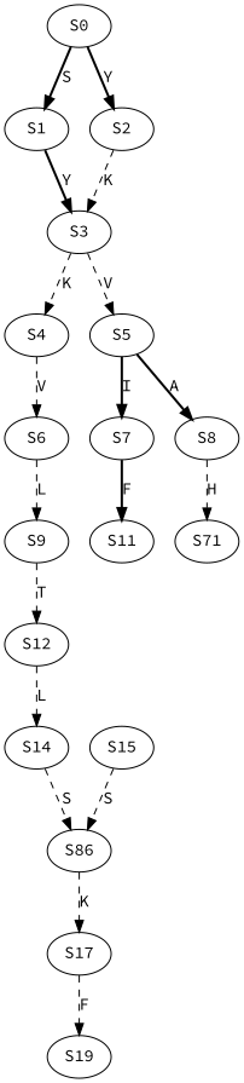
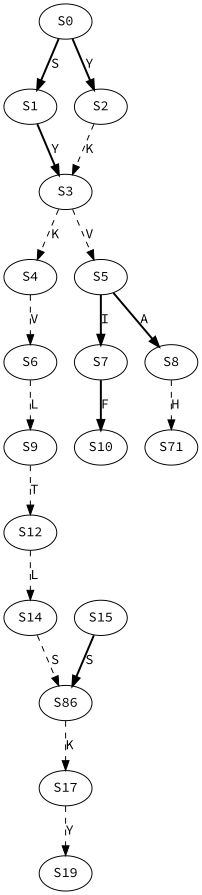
  strict digraph {
    fontname="Source Code Pro"
    node [fontname="Source Code Pro"]
    edge [fontname="Source Code Pro" style=dashed]
    S0
    S1
    S2
    S3
    S4
    S5
    S6
    S7
    S8
    S9
-   S10 [label=S11]
+   S10
    n12 [label=S71]
    S12
    S14
    n15 [label=S86]
    S15
    S17
    S19
    S0 -> S1 [label=S style=bold]
    S0 -> S2 [label=Y style=bold]
    S1 -> S3 [label=Y style=bold]
    S2 -> S3 [label=K]
    S3 -> S4 [label=K]
    S3 -> S5 [label=V]
    S4 -> S6 [label=V]
    S5 -> S7 [label=I style=bold]
    S5 -> S8 [label=A style=bold]
    S6 -> S9 [label=L]
    S7 -> S10 [label=F style=bold]
    S8 -> n12 [label=H]
    S9 -> S12 [label=T]
    S12 -> S14 [label=L]
    S14 -> n15 [label=S]
    n15 -> S17 [label=K]
-   S15 -> n15 [label=S]
-   S17 -> S19 [label=F]
+   S15 -> n15 [label=S style=bold]
+   S17 -> S19 [label=Y]
  }
